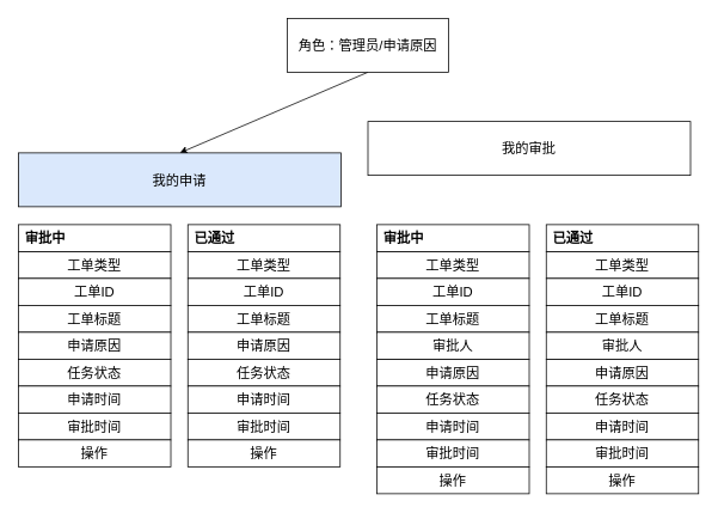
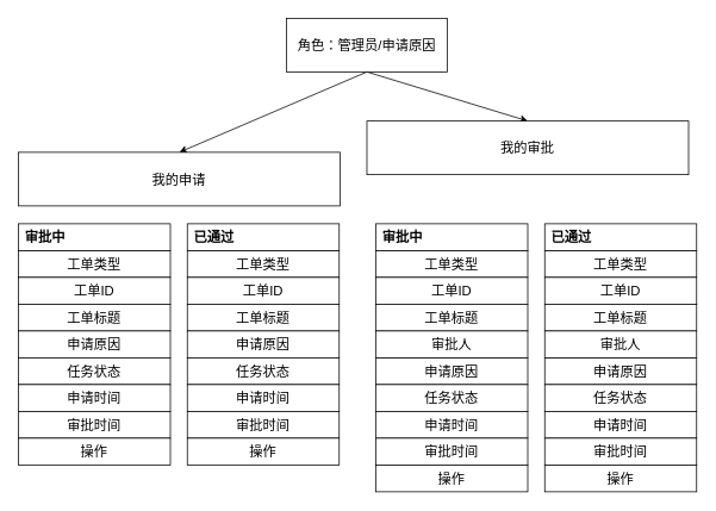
  <mxCell id="0" />
  <mxCell id="1" parent="0" />
  <mxCell id="2" style="rounded=0;orthogonalLoop=1;jettySize=auto;html=1;exitX=0.5;exitY=1;exitDx=0;exitDy=0;entryX=0.5;entryY=0;entryDx=0;entryDy=0;fontSize=15;" parent="1" source="4" target="5" edge="1"><mxGeometry relative="1" as="geometry" /></mxCell>
+ <mxCell id="3" style="edgeStyle=none;rounded=0;orthogonalLoop=1;jettySize=auto;html=1;exitX=0.5;exitY=1;exitDx=0;exitDy=0;entryX=0.5;entryY=0;entryDx=0;entryDy=0;fontSize=15;" parent="1" source="4" target="6" edge="1"><mxGeometry relative="1" as="geometry" /></mxCell>
  <mxCell id="4" value="&lt;font style=&quot;font-size: 15px&quot;&gt;角色：管理员/申请原因&lt;/font&gt;" style="rounded=0;whiteSpace=wrap;html=1;" parent="1" vertex="1"><mxGeometry x="320" width="180" height="60" as="geometry" y="20" /></mxCell>
- <mxCell id="5" value="&lt;span style=&quot;font-size: 15px&quot;&gt;我的申请&lt;/span&gt;" style="rounded=0;whiteSpace=wrap;html=1;fillColor=#dae8fc;" parent="1" vertex="1"><mxGeometry y="170" width="360" height="60" as="geometry" x="20" /></mxCell>
+ <mxCell id="5" value="&lt;span style=&quot;font-size: 15px&quot;&gt;我的申请&lt;/span&gt;" style="rounded=0;whiteSpace=wrap;html=1;" parent="1" vertex="1"><mxGeometry y="170" width="360" height="60" as="geometry" x="20" /></mxCell>
  <mxCell id="6" value="&lt;span style=&quot;font-size: 15px&quot;&gt;我的审批&lt;/span&gt;" style="rounded=0;whiteSpace=wrap;html=1;" parent="1" vertex="1"><mxGeometry x="410" y="135" width="360" height="60" as="geometry" /></mxCell>
  <mxCell id="7" value="&lt;span style=&quot;font-size: 15px&quot;&gt;工单类型&lt;/span&gt;" style="rounded=0;whiteSpace=wrap;html=1;" parent="1" vertex="1"><mxGeometry y="280" width="170" height="30" as="geometry" x="20" /></mxCell>
  <mxCell id="8" value="&lt;span style=&quot;font-size: 15px&quot;&gt;工单ID&lt;/span&gt;" style="rounded=0;whiteSpace=wrap;html=1;" parent="1" vertex="1"><mxGeometry y="310" width="170" height="30" as="geometry" x="20" /></mxCell>
  <mxCell id="9" value="&lt;span style=&quot;font-size: 15px&quot;&gt;工单标题&lt;/span&gt;" style="rounded=0;whiteSpace=wrap;html=1;" parent="1" vertex="1"><mxGeometry y="340" width="170" height="30" as="geometry" x="20" /></mxCell>
  <mxCell id="10" value="&lt;span style=&quot;font-size: 15px&quot;&gt;申请原因&lt;/span&gt;" style="rounded=0;whiteSpace=wrap;html=1;" parent="1" vertex="1"><mxGeometry y="370" width="170" height="30" as="geometry" x="20" /></mxCell>
  <mxCell id="11" value="&lt;span style=&quot;font-size: 15px&quot;&gt;任务状态&lt;/span&gt;" style="rounded=0;whiteSpace=wrap;html=1;" parent="1" vertex="1"><mxGeometry y="400" width="170" height="30" as="geometry" x="20" /></mxCell>
  <mxCell id="12" value="&lt;span style=&quot;font-size: 15px&quot;&gt;申请时间&lt;/span&gt;" style="rounded=0;whiteSpace=wrap;html=1;" parent="1" vertex="1"><mxGeometry y="430" width="170" height="30" as="geometry" x="20" /></mxCell>
  <mxCell id="13" value="&lt;span style=&quot;font-size: 15px&quot;&gt;审批时间&lt;/span&gt;" style="rounded=0;whiteSpace=wrap;html=1;" parent="1" vertex="1"><mxGeometry y="460" width="170" height="30" as="geometry" x="20" /></mxCell>
  <mxCell id="14" value="&lt;span style=&quot;font-size: 15px&quot;&gt;操作&lt;/span&gt;" style="rounded=0;whiteSpace=wrap;html=1;" parent="1" vertex="1"><mxGeometry y="490" width="170" height="30" as="geometry" x="20" /></mxCell>
  <mxCell id="15" value="" style="rounded=0;whiteSpace=wrap;html=1;" parent="1" vertex="1"><mxGeometry y="250" width="170" height="30" as="geometry" x="20" /></mxCell>
  <mxCell id="16" value="&lt;b&gt;审批中&lt;/b&gt;" style="text;html=1;strokeColor=none;fillColor=none;align=center;verticalAlign=middle;whiteSpace=wrap;rounded=0;fontSize=15;" parent="1" vertex="1"><mxGeometry y="250" width="60" height="30" as="geometry" x="20" /></mxCell>
  <mxCell id="17" value="&lt;span style=&quot;font-size: 15px&quot;&gt;工单类型&lt;/span&gt;" style="rounded=0;whiteSpace=wrap;html=1;" parent="1" vertex="1"><mxGeometry x="209" y="280" width="170" height="30" as="geometry" /></mxCell>
  <mxCell id="18" value="&lt;span style=&quot;font-size: 15px&quot;&gt;工单ID&lt;/span&gt;" style="rounded=0;whiteSpace=wrap;html=1;" parent="1" vertex="1"><mxGeometry x="209" y="310" width="170" height="30" as="geometry" /></mxCell>
  <mxCell id="19" value="&lt;span style=&quot;font-size: 15px&quot;&gt;工单标题&lt;/span&gt;" style="rounded=0;whiteSpace=wrap;html=1;" parent="1" vertex="1"><mxGeometry x="209" y="340" width="170" height="30" as="geometry" /></mxCell>
  <mxCell id="20" value="&lt;span style=&quot;font-size: 15px&quot;&gt;申请原因&lt;/span&gt;" style="rounded=0;whiteSpace=wrap;html=1;" parent="1" vertex="1"><mxGeometry x="209" y="370" width="170" height="30" as="geometry" /></mxCell>
  <mxCell id="21" value="&lt;span style=&quot;font-size: 15px&quot;&gt;任务状态&lt;/span&gt;" style="rounded=0;whiteSpace=wrap;html=1;" parent="1" vertex="1"><mxGeometry x="209" y="400" width="170" height="30" as="geometry" /></mxCell>
  <mxCell id="22" value="&lt;span style=&quot;font-size: 15px&quot;&gt;申请时间&lt;/span&gt;" style="rounded=0;whiteSpace=wrap;html=1;" parent="1" vertex="1"><mxGeometry x="209" y="430" width="170" height="30" as="geometry" /></mxCell>
  <mxCell id="23" value="&lt;span style=&quot;font-size: 15px&quot;&gt;审批时间&lt;/span&gt;" style="rounded=0;whiteSpace=wrap;html=1;" parent="1" vertex="1"><mxGeometry x="209" y="460" width="170" height="30" as="geometry" /></mxCell>
  <mxCell id="24" value="&lt;span style=&quot;font-size: 15px&quot;&gt;操作&lt;/span&gt;" style="rounded=0;whiteSpace=wrap;html=1;" parent="1" vertex="1"><mxGeometry x="209" y="490" width="170" height="30" as="geometry" /></mxCell>
  <mxCell id="25" value="" style="rounded=0;whiteSpace=wrap;html=1;" parent="1" vertex="1"><mxGeometry x="209" y="250" width="170" height="30" as="geometry" /></mxCell>
  <mxCell id="26" value="&lt;b&gt;已通过&lt;/b&gt;" style="text;html=1;strokeColor=none;fillColor=none;align=center;verticalAlign=middle;whiteSpace=wrap;rounded=0;fontSize=15;" parent="1" vertex="1"><mxGeometry x="209" y="250" width="60" height="30" as="geometry" /></mxCell>
  <mxCell id="27" value="&lt;span style=&quot;font-size: 15px&quot;&gt;工单类型&lt;/span&gt;" style="rounded=0;whiteSpace=wrap;html=1;" parent="1" vertex="1"><mxGeometry x="420" y="280" width="170" height="30" as="geometry" /></mxCell>
  <mxCell id="28" value="&lt;span style=&quot;font-size: 15px&quot;&gt;工单ID&lt;/span&gt;" style="rounded=0;whiteSpace=wrap;html=1;" parent="1" vertex="1"><mxGeometry x="420" y="310" width="170" height="30" as="geometry" /></mxCell>
  <mxCell id="29" value="&lt;span style=&quot;font-size: 15px&quot;&gt;工单标题&lt;/span&gt;" style="rounded=0;whiteSpace=wrap;html=1;" parent="1" vertex="1"><mxGeometry x="420" y="340" width="170" height="30" as="geometry" /></mxCell>
  <mxCell id="30" value="&lt;span style=&quot;font-size: 15px&quot;&gt;申请原因&lt;/span&gt;" style="rounded=0;whiteSpace=wrap;html=1;" parent="1" vertex="1"><mxGeometry x="420" y="400" width="170" height="30" as="geometry" /></mxCell>
  <mxCell id="31" value="&lt;span style=&quot;font-size: 15px&quot;&gt;任务状态&lt;/span&gt;" style="rounded=0;whiteSpace=wrap;html=1;" parent="1" vertex="1"><mxGeometry x="420" y="430" width="170" height="30" as="geometry" /></mxCell>
  <mxCell id="32" value="&lt;span style=&quot;font-size: 15px&quot;&gt;申请时间&lt;/span&gt;" style="rounded=0;whiteSpace=wrap;html=1;" parent="1" vertex="1"><mxGeometry x="420" y="460" width="170" height="30" as="geometry" /></mxCell>
  <mxCell id="33" value="&lt;span style=&quot;font-size: 15px&quot;&gt;审批时间&lt;/span&gt;" style="rounded=0;whiteSpace=wrap;html=1;" parent="1" vertex="1"><mxGeometry x="420" y="490" width="170" height="30" as="geometry" /></mxCell>
  <mxCell id="34" value="&lt;span style=&quot;font-size: 15px&quot;&gt;操作&lt;/span&gt;" style="rounded=0;whiteSpace=wrap;html=1;" parent="1" vertex="1"><mxGeometry x="420" y="520" width="170" height="30" as="geometry" /></mxCell>
  <mxCell id="35" value="" style="rounded=0;whiteSpace=wrap;html=1;" parent="1" vertex="1"><mxGeometry x="420" y="250" width="170" height="30" as="geometry" /></mxCell>
  <mxCell id="36" value="&lt;b&gt;审批中&lt;/b&gt;" style="text;html=1;strokeColor=none;fillColor=none;align=center;verticalAlign=middle;whiteSpace=wrap;rounded=0;fontSize=15;" parent="1" vertex="1"><mxGeometry x="420" y="250" width="60" height="30" as="geometry" /></mxCell>
  <mxCell id="37" value="&lt;span style=&quot;font-size: 15px&quot;&gt;工单类型&lt;/span&gt;" style="rounded=0;whiteSpace=wrap;html=1;" parent="1" vertex="1"><mxGeometry x="609" y="280" width="170" height="30" as="geometry" /></mxCell>
  <mxCell id="38" value="&lt;span style=&quot;font-size: 15px&quot;&gt;工单ID&lt;/span&gt;" style="rounded=0;whiteSpace=wrap;html=1;" parent="1" vertex="1"><mxGeometry x="609" y="310" width="170" height="30" as="geometry" /></mxCell>
  <mxCell id="39" value="&lt;span style=&quot;font-size: 15px&quot;&gt;工单标题&lt;/span&gt;" style="rounded=0;whiteSpace=wrap;html=1;" parent="1" vertex="1"><mxGeometry x="609" y="340" width="170" height="30" as="geometry" /></mxCell>
  <mxCell id="40" value="&lt;span style=&quot;font-size: 15px&quot;&gt;申请原因&lt;/span&gt;" style="rounded=0;whiteSpace=wrap;html=1;" parent="1" vertex="1"><mxGeometry x="609" y="400" width="170" height="30" as="geometry" /></mxCell>
  <mxCell id="41" value="&lt;span style=&quot;font-size: 15px&quot;&gt;任务状态&lt;/span&gt;" style="rounded=0;whiteSpace=wrap;html=1;" parent="1" vertex="1"><mxGeometry x="609" y="430" width="170" height="30" as="geometry" /></mxCell>
  <mxCell id="42" value="&lt;span style=&quot;font-size: 15px&quot;&gt;申请时间&lt;/span&gt;" style="rounded=0;whiteSpace=wrap;html=1;" parent="1" vertex="1"><mxGeometry x="609" y="460" width="170" height="30" as="geometry" /></mxCell>
  <mxCell id="43" value="&lt;span style=&quot;font-size: 15px&quot;&gt;审批时间&lt;/span&gt;" style="rounded=0;whiteSpace=wrap;html=1;" parent="1" vertex="1"><mxGeometry x="609" y="490" width="170" height="30" as="geometry" /></mxCell>
  <mxCell id="44" value="&lt;span style=&quot;font-size: 15px&quot;&gt;操作&lt;/span&gt;" style="rounded=0;whiteSpace=wrap;html=1;" parent="1" vertex="1"><mxGeometry x="609" y="520" width="170" height="30" as="geometry" /></mxCell>
  <mxCell id="45" value="" style="rounded=0;whiteSpace=wrap;html=1;" parent="1" vertex="1"><mxGeometry x="609" y="250" width="170" height="30" as="geometry" /></mxCell>
  <mxCell id="46" value="&lt;b&gt;已通过&lt;/b&gt;" style="text;html=1;strokeColor=none;fillColor=none;align=center;verticalAlign=middle;whiteSpace=wrap;rounded=0;fontSize=15;" parent="1" vertex="1"><mxGeometry x="609" y="250" width="60" height="30" as="geometry" /></mxCell>
  <mxCell id="47" value="&lt;span style=&quot;font-size: 15px&quot;&gt;审批人&lt;/span&gt;" style="rounded=0;whiteSpace=wrap;html=1;" parent="1" vertex="1"><mxGeometry x="420" y="370" width="170" height="30" as="geometry" /></mxCell>
  <mxCell id="48" value="&lt;span style=&quot;font-size: 15px&quot;&gt;审批人&lt;/span&gt;" style="rounded=0;whiteSpace=wrap;html=1;" parent="1" vertex="1"><mxGeometry x="609" y="370" width="170" height="30" as="geometry" /></mxCell>
